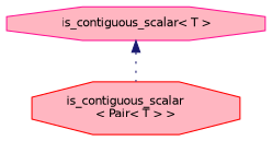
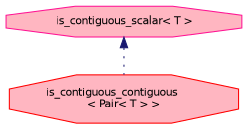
  digraph {
    fontname="DejaVu Sans"
    node [fillcolor=lightpink fontname="DejaVu Sans" fontsize=10 shape=octagon style=filled]
-   n1 [color=red fontcolor=black height=0.2 label="is_contiguous_scalar\l\< Pair\< T \> \>" width=0.4]
+   n1 [color=red fontcolor=black height=0.2 label="is_contiguous_contiguous\l\< Pair\< T \> \>" width=0.4]
    n2 [color=deeppink height=0.2 label="is_contiguous_scalar\< T \>" width=0.4]
    n2 -> n1 [color=midnightblue dir=back fontname="DejaVu Sans" fontsize=10 labelfontname=Helvetica labelfontsize=10 style=dotted]
  }
